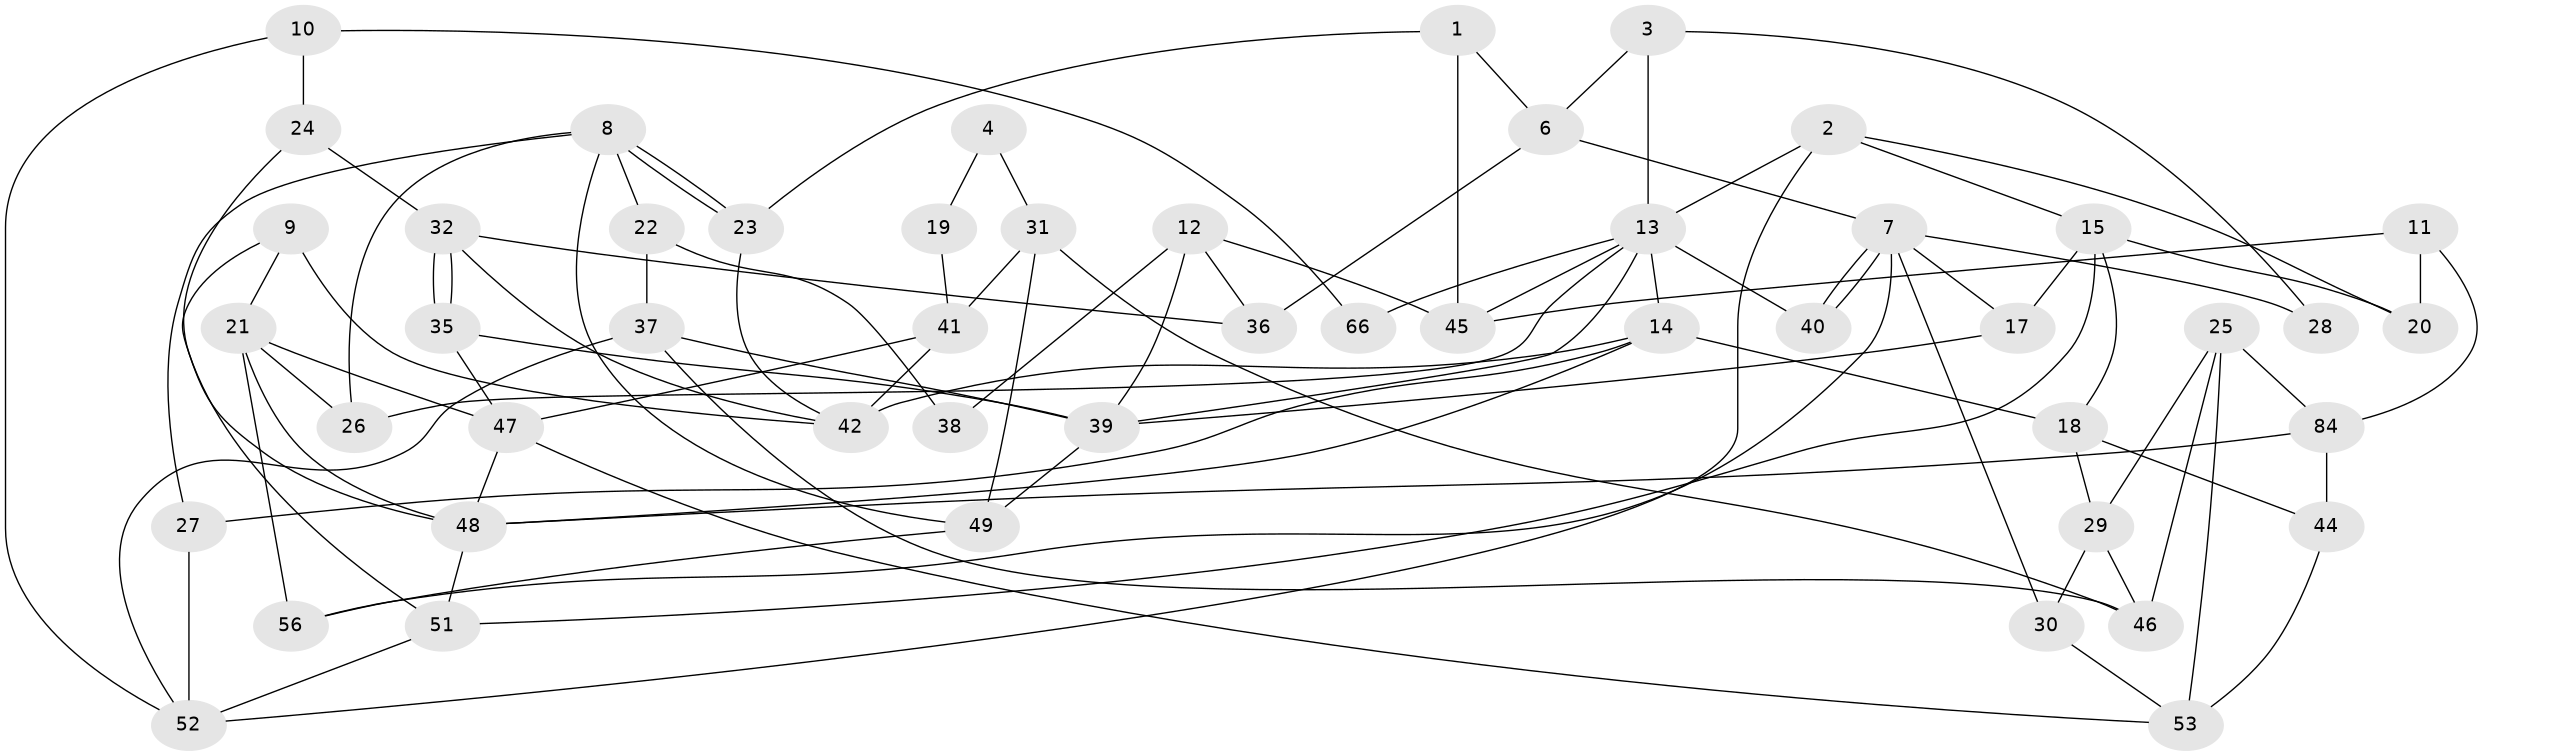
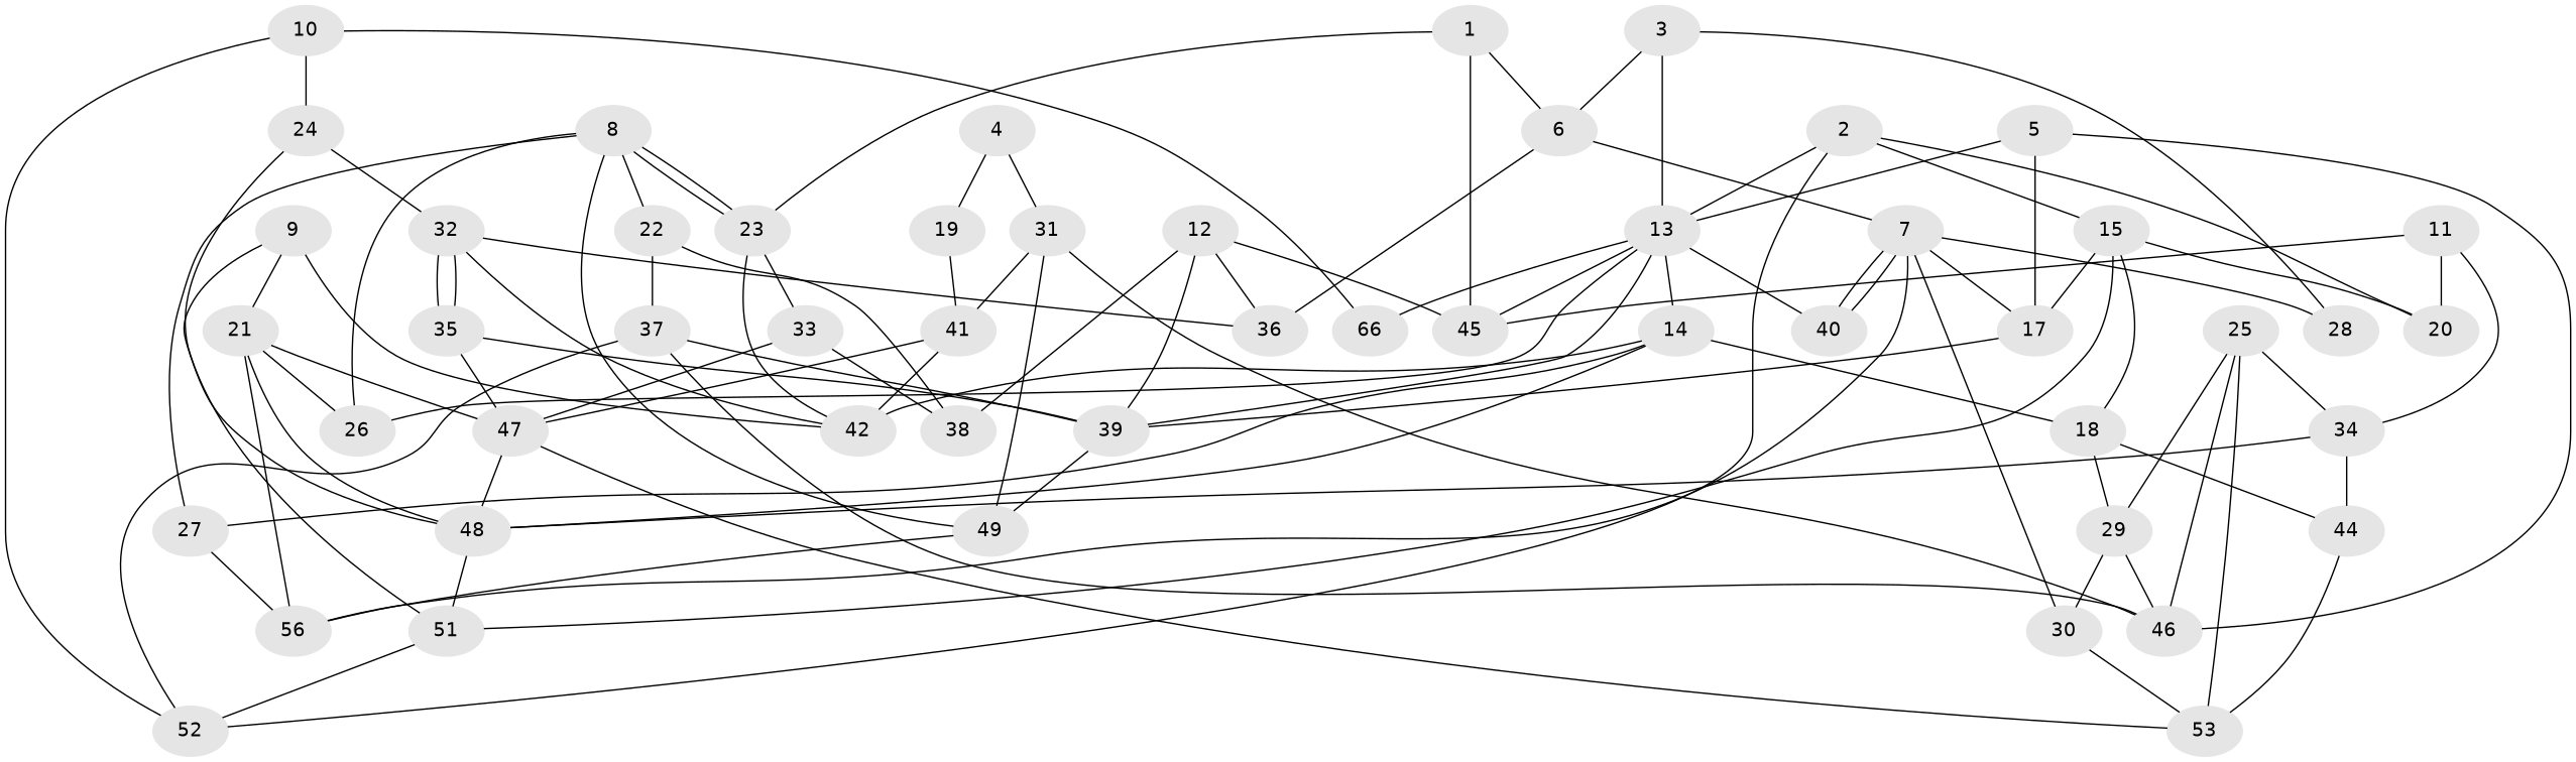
  graph {
    fontname="DejaVu Sans"
    node [color=gray90 fontname="DejaVu Sans" style=filled]
    edge [fontname="DejaVu Sans"]
    1
    6
    23
    45
    7
    36
    42
+   33
    2
    13
    15
    20
    52
    40
    n15 [label=66]
    39
    14
    26
    17
    51
    18
    3
    28
    4
    19
    31
    41
    46
    49
+   5
    30
    n32 [label=56]
    53
    8
    22
    27
    38
    37
    9
    21
    48
    47
    10
    24
    32
    11
-   34 [label=84]
+   34
    44
    12
    29
    35
    25
    1 -- 6
    1 -- 23
    1 -- 45
    6 -- 7
    6 -- 36
    23 -- 42
+   23 -- 33
    7 -- 40
    7 -- 40
    7 -- 17
    7 -- 28
    7 -- 30
    7 -- n32
+   33 -- 38
+   33 -- 47
    2 -- 13
    2 -- 15
    2 -- 20
    2 -- 52
    13 -- 45
    13 -- 40
    13 -- n15
    13 -- 39
    13 -- 14
    13 -- 26
    15 -- 20
    15 -- 17
    15 -- 51
    15 -- 18
    39 -- 49
    14 -- 42
    14 -- 18
    14 -- 27
    14 -- 48
    17 -- 39
    51 -- 52
    18 -- 44
    18 -- 29
    3 -- 6
    3 -- 13
    3 -- 28
    4 -- 19
    4 -- 31
    19 -- 41
    31 -- 41
    31 -- 46
    31 -- 49
    41 -- 42
    41 -- 47
    49 -- n32
+   5 -- 13
+   5 -- 17
+   5 -- 46
    30 -- 53
    8 -- 23
    8 -- 23
    8 -- 26
    8 -- 49
    8 -- 22
    8 -- 27
    22 -- 38
    22 -- 37
-   27 -- 52
+   27 -- n32
    37 -- 52
    37 -- 39
    37 -- 46
    9 -- 42
    9 -- 51
    9 -- 21
    21 -- 26
    21 -- n32
    21 -- 48
    21 -- 47
    48 -- 51
    47 -- 53
    47 -- 48
    10 -- 52
    10 -- n15
    10 -- 24
    24 -- 48
    24 -- 32
    32 -- 36
    32 -- 42
    32 -- 35
    32 -- 35
    11 -- 45
    11 -- 20
    11 -- 34
    34 -- 48
    34 -- 44
    44 -- 53
    12 -- 45
    12 -- 36
    12 -- 39
    12 -- 38
    29 -- 46
    29 -- 30
    35 -- 39
    35 -- 47
    25 -- 46
    25 -- 53
    25 -- 34
    25 -- 29
  }
